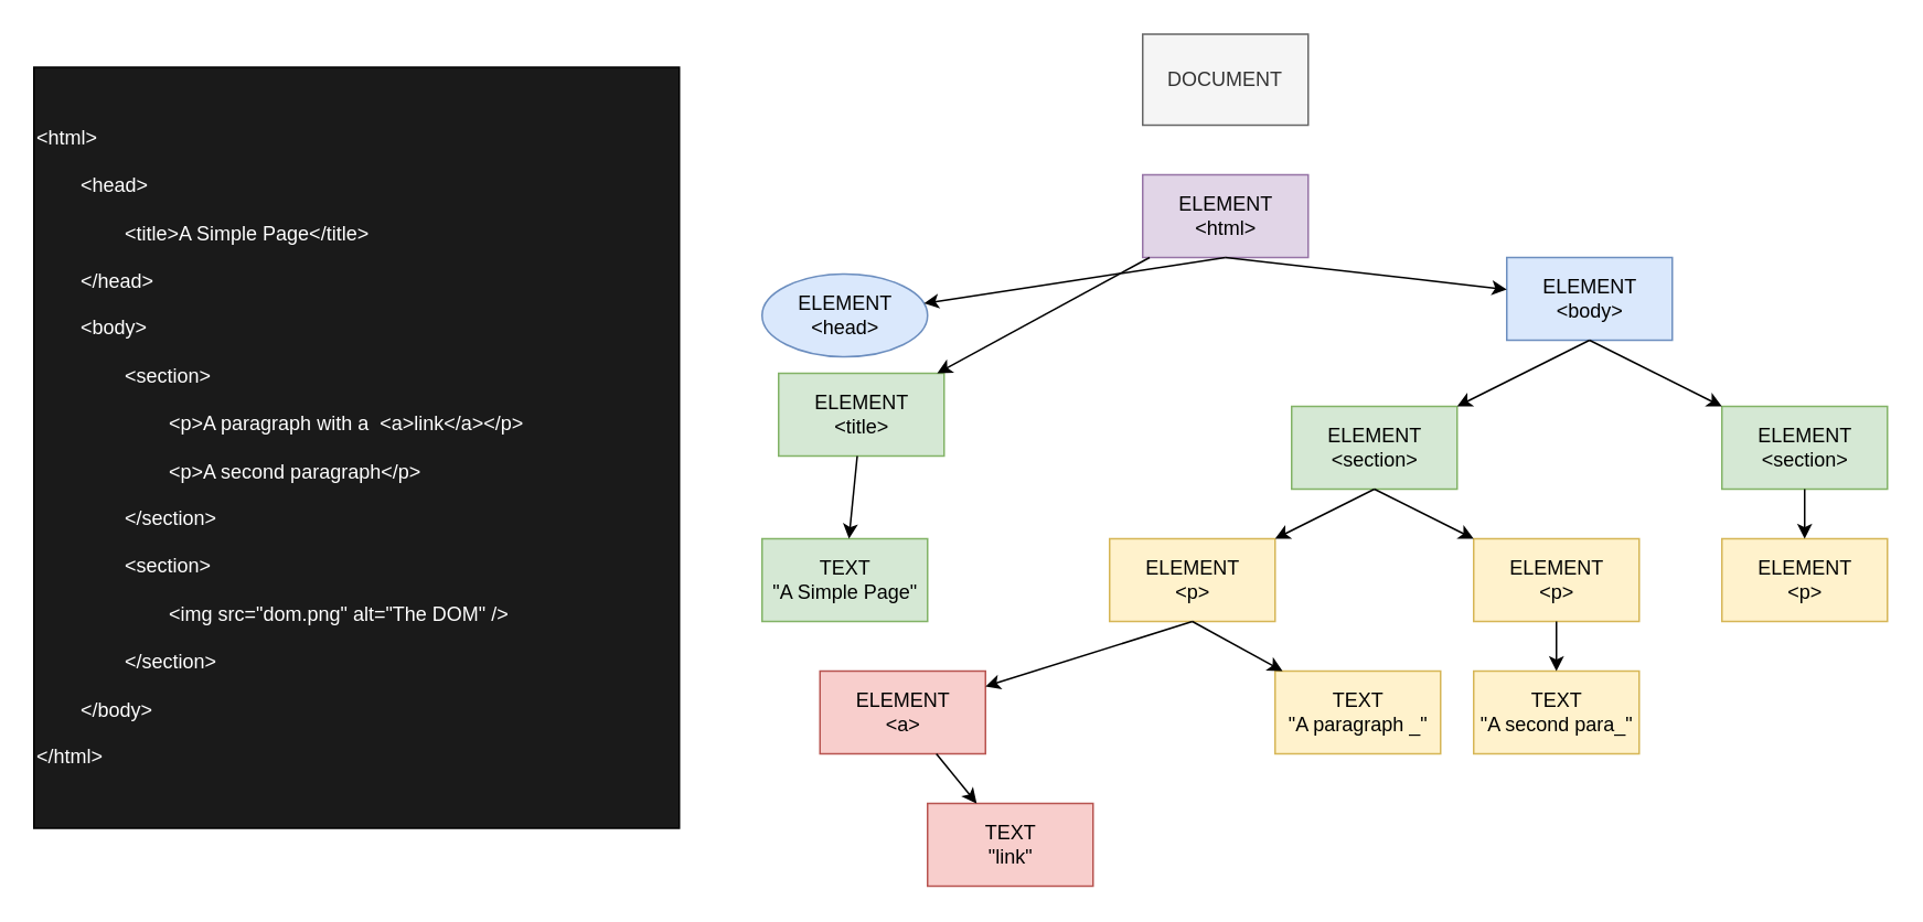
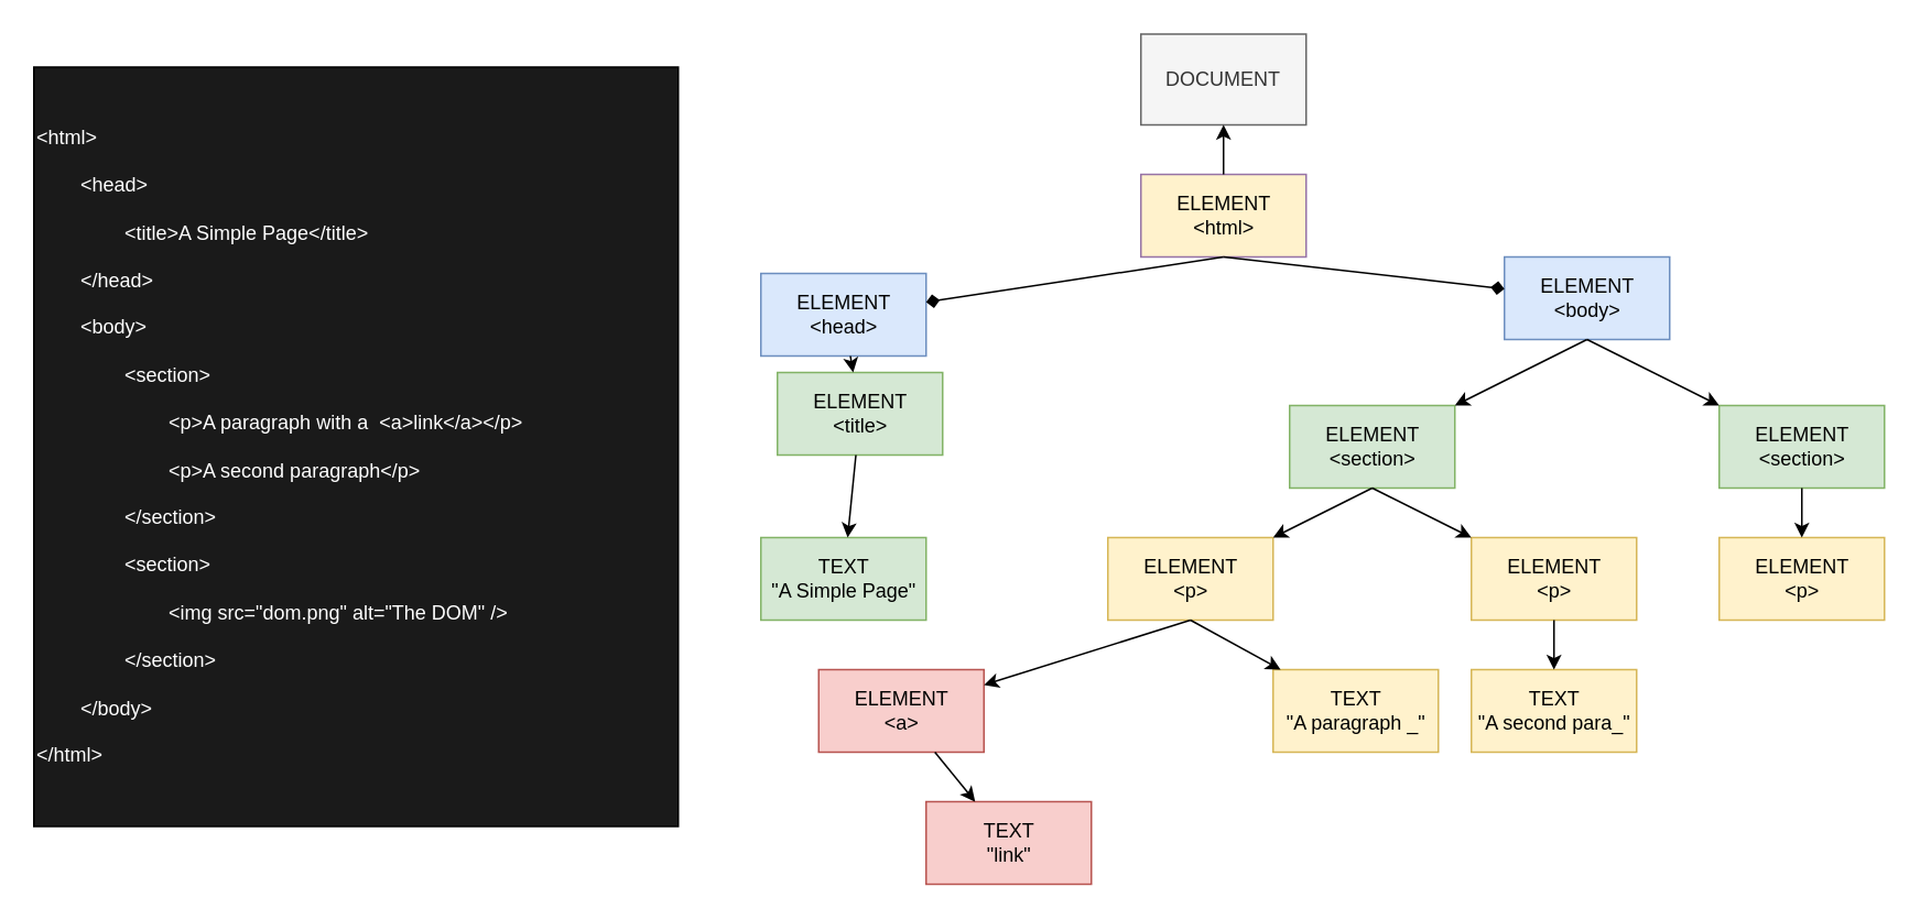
  <mxCell id="0" />
  <mxCell id="1" parent="0" />
  <mxCell id="2" value="&amp;lt;html&amp;gt;&lt;br&gt;&lt;br&gt;&lt;span style=&quot;white-space: pre&quot;&gt;&#09;&lt;/span&gt;&amp;lt;head&amp;gt;&lt;br&gt;&lt;br&gt;&lt;span style=&quot;white-space: pre&quot;&gt;&#09;&lt;/span&gt;&lt;span style=&quot;white-space: pre&quot;&gt;&#09;&lt;/span&gt;&amp;lt;title&amp;gt;A Simple Page&amp;lt;/title&amp;gt;&lt;br&gt;&lt;br&gt;&lt;span style=&quot;white-space: pre&quot;&gt;&#09;&lt;/span&gt;&amp;lt;/head&amp;gt;&lt;br&gt;&lt;br&gt;&lt;span style=&quot;white-space: pre&quot;&gt;&#09;&lt;/span&gt;&amp;lt;body&amp;gt;&lt;br&gt;&lt;br&gt;&lt;span style=&quot;white-space: pre&quot;&gt;&#09;&lt;/span&gt;&lt;span style=&quot;white-space: pre&quot;&gt;&#09;&lt;/span&gt;&amp;lt;section&amp;gt;&lt;br&gt;&lt;br&gt;&lt;span style=&quot;white-space: pre&quot;&gt;&#09;&lt;/span&gt;&lt;span style=&quot;white-space: pre&quot;&gt;&#09;&lt;/span&gt;&lt;span style=&quot;white-space: pre&quot;&gt;&#09;&lt;/span&gt;&amp;lt;p&amp;gt;A paragraph with a&amp;nbsp; &amp;lt;a&amp;gt;link&amp;lt;/a&amp;gt;&amp;lt;/p&amp;gt;&lt;br&gt;&lt;br&gt;&lt;span style=&quot;white-space: pre&quot;&gt;&#09;&lt;/span&gt;&lt;span style=&quot;white-space: pre&quot;&gt;&#09;&lt;/span&gt;&lt;span style=&quot;white-space: pre&quot;&gt;&#09;&lt;/span&gt;&amp;lt;p&amp;gt;A second paragraph&amp;lt;/p&amp;gt;&lt;br&gt;&lt;br&gt;&lt;span style=&quot;white-space: pre&quot;&gt;&#09;&lt;/span&gt;&lt;span style=&quot;white-space: pre&quot;&gt;&#09;&lt;/span&gt;&amp;lt;/section&amp;gt;&lt;br&gt;&lt;br&gt;&lt;span style=&quot;white-space: pre&quot;&gt;&#09;&lt;/span&gt;&lt;span style=&quot;white-space: pre&quot;&gt;&#09;&lt;/span&gt;&amp;lt;section&amp;gt;&lt;br&gt;&lt;br&gt;&lt;span style=&quot;white-space: pre&quot;&gt;&#09;&lt;/span&gt;&lt;span style=&quot;white-space: pre&quot;&gt;&#09;&lt;/span&gt;&lt;span style=&quot;white-space: pre&quot;&gt;&#09;&lt;/span&gt;&amp;lt;img src=&quot;dom.png&quot; alt=&quot;The DOM&quot; /&amp;gt;&lt;br&gt;&lt;br&gt;&lt;span style=&quot;white-space: pre&quot;&gt;&#09;&lt;/span&gt;&lt;span style=&quot;white-space: pre&quot;&gt;&#09;&lt;/span&gt;&amp;lt;/section&amp;gt;&lt;br&gt;&lt;br&gt;&lt;span style=&quot;white-space: pre&quot;&gt;&#09;&lt;/span&gt;&amp;lt;/body&amp;gt;&lt;br&gt;&lt;br&gt;&amp;lt;/html&amp;gt;&lt;br&gt;" style="html=1;dashed=0;whitespace=wrap;fillColor=#1A1A1A;fontColor=#FFFFFF;fontStyle=0;align=left;" vertex="1" parent="1"><mxGeometry x="20" y="40" width="390" height="460" as="geometry" /></mxCell>
  <mxCell id="3" value="" style="group" vertex="1" connectable="0" parent="1"><mxGeometry x="460" y="20" width="680" height="515" as="geometry" /></mxCell>
  <mxCell id="4" value="" style="group" vertex="1" connectable="0" parent="3"><mxGeometry y="45" width="680" height="470" as="geometry" /></mxCell>
- <mxCell id="5" value="ELEMENT&lt;br&gt;&amp;lt;html&amp;gt;" style="html=1;dashed=0;whitespace=wrap;fillColor=#e1d5e7;strokeColor=#9673a6;" vertex="1" parent="4"><mxGeometry x="230" y="40" width="100" height="50" as="geometry" /></mxCell>
- <mxCell id="6" value="ELEMENT&lt;br&gt;&amp;lt;head&amp;gt;" style="ellipse;html=1;dashed=0;whitespace=wrap;fillColor=#dae8fc;strokeColor=#6c8ebf;" vertex="1" parent="4"><mxGeometry y="100" width="100" height="50" as="geometry" /></mxCell>
- <mxCell id="7" value="" style="rounded=0;orthogonalLoop=1;jettySize=auto;html=1;exitX=0.5;exitY=1;exitDx=0;exitDy=0;" edge="1" parent="4" source="5" target="6"><mxGeometry relative="1" as="geometry" /></mxCell>
+ <mxCell id="5" value="ELEMENT&lt;br&gt;&amp;lt;html&amp;gt;" style="html=1;dashed=0;whitespace=wrap;fillColor=#fff2cc;strokeColor=#9673a6;" vertex="1" parent="4"><mxGeometry x="230" y="40" width="100" height="50" as="geometry" /></mxCell>
+ <mxCell id="6" value="ELEMENT&lt;br&gt;&amp;lt;head&amp;gt;" style="html=1;dashed=0;whitespace=wrap;fillColor=#dae8fc;strokeColor=#6c8ebf;" vertex="1" parent="4"><mxGeometry y="100" width="100" height="50" as="geometry" /></mxCell>
+ <mxCell id="7" value="" style="rounded=0;orthogonalLoop=1;jettySize=auto;html=1;exitX=0.5;exitY=1;exitDx=0;exitDy=0;endArrow=diamond;" edge="1" parent="4" source="5" target="6"><mxGeometry relative="1" as="geometry" /></mxCell>
  <mxCell id="8" value="ELEMENT&lt;br&gt;&amp;lt;body&amp;gt;" style="html=1;dashed=0;whitespace=wrap;fillColor=#dae8fc;strokeColor=#6c8ebf;" vertex="1" parent="4"><mxGeometry x="450" y="90" width="100" height="50" as="geometry" /></mxCell>
- <mxCell id="9" value="" style="edgeStyle=none;rounded=0;orthogonalLoop=1;jettySize=auto;html=1;exitX=0.5;exitY=1;exitDx=0;exitDy=0;" edge="1" parent="4" source="5" target="8"><mxGeometry relative="1" as="geometry" /></mxCell>
+ <mxCell id="9" value="" style="edgeStyle=none;rounded=0;orthogonalLoop=1;jettySize=auto;html=1;exitX=0.5;exitY=1;exitDx=0;exitDy=0;endArrow=diamond;" edge="1" parent="4" source="5" target="8"><mxGeometry relative="1" as="geometry" /></mxCell>
  <mxCell id="10" value="ELEMENT&lt;br&gt;&amp;lt;title&amp;gt;" style="html=1;dashed=0;whitespace=wrap;fillColor=#d5e8d4;strokeColor=#82b366;" vertex="1" parent="4"><mxGeometry x="10" y="160" width="100" height="50" as="geometry" /></mxCell>
+ <mxCell id="11" value="" style="edgeStyle=none;rounded=0;orthogonalLoop=1;jettySize=auto;html=1;" edge="1" parent="4" source="6" target="10"><mxGeometry relative="1" as="geometry" /></mxCell>
  <mxCell id="12" value="ELEMENT&lt;br&gt;&amp;lt;section&amp;gt;" style="html=1;dashed=0;whitespace=wrap;fillColor=#d5e8d4;strokeColor=#82b366;" vertex="1" parent="4"><mxGeometry x="320" y="180" width="100" height="50" as="geometry" /></mxCell>
  <mxCell id="13" value="" style="edgeStyle=none;rounded=0;orthogonalLoop=1;jettySize=auto;html=1;exitX=0.5;exitY=1;exitDx=0;exitDy=0;" edge="1" parent="4" source="8" target="12"><mxGeometry relative="1" as="geometry" /></mxCell>
  <mxCell id="14" value="ELEMENT&lt;br&gt;&amp;lt;section&amp;gt;" style="html=1;dashed=0;whitespace=wrap;fillColor=#d5e8d4;strokeColor=#82b366;" vertex="1" parent="4"><mxGeometry x="580" y="180" width="100" height="50" as="geometry" /></mxCell>
  <mxCell id="15" value="" style="edgeStyle=none;rounded=0;orthogonalLoop=1;jettySize=auto;html=1;exitX=0.5;exitY=1;exitDx=0;exitDy=0;" edge="1" parent="4" source="8" target="14"><mxGeometry relative="1" as="geometry" /></mxCell>
  <mxCell id="16" value="TEXT&lt;br&gt;&quot;A Simple Page&quot;" style="html=1;dashed=0;whitespace=wrap;fillColor=#d5e8d4;strokeColor=#82b366;" vertex="1" parent="4"><mxGeometry y="260" width="100" height="50" as="geometry" /></mxCell>
  <mxCell id="17" value="" style="edgeStyle=none;rounded=0;orthogonalLoop=1;jettySize=auto;html=1;" edge="1" parent="4" source="10" target="16"><mxGeometry relative="1" as="geometry" /></mxCell>
  <mxCell id="18" value="ELEMENT&lt;br&gt;&amp;lt;p&amp;gt;" style="html=1;dashed=0;whitespace=wrap;fillColor=#fff2cc;strokeColor=#d6b656;" vertex="1" parent="4"><mxGeometry x="210" y="260" width="100" height="50" as="geometry" /></mxCell>
  <mxCell id="19" value="" style="edgeStyle=none;rounded=0;orthogonalLoop=1;jettySize=auto;html=1;exitX=0.5;exitY=1;exitDx=0;exitDy=0;" edge="1" parent="4" source="12" target="18"><mxGeometry relative="1" as="geometry" /></mxCell>
  <mxCell id="20" value="ELEMENT&lt;br&gt;&amp;lt;p&amp;gt;" style="html=1;dashed=0;whitespace=wrap;fillColor=#fff2cc;strokeColor=#d6b656;" vertex="1" parent="4"><mxGeometry x="430" y="260" width="100" height="50" as="geometry" /></mxCell>
  <mxCell id="21" value="" style="edgeStyle=none;rounded=0;orthogonalLoop=1;jettySize=auto;html=1;exitX=0.5;exitY=1;exitDx=0;exitDy=0;" edge="1" parent="4" source="12" target="20"><mxGeometry relative="1" as="geometry" /></mxCell>
  <mxCell id="22" value="ELEMENT&lt;br&gt;&amp;lt;p&amp;gt;" style="html=1;dashed=0;whitespace=wrap;fillColor=#fff2cc;strokeColor=#d6b656;" vertex="1" parent="4"><mxGeometry x="580" y="260" width="100" height="50" as="geometry" /></mxCell>
  <mxCell id="23" value="" style="edgeStyle=none;rounded=0;orthogonalLoop=1;jettySize=auto;html=1;" edge="1" parent="4" source="14" target="22"><mxGeometry relative="1" as="geometry" /></mxCell>
  <mxCell id="24" value="ELEMENT&lt;br&gt;&amp;lt;a&amp;gt;" style="html=1;dashed=0;whitespace=wrap;fillColor=#f8cecc;strokeColor=#b85450;" vertex="1" parent="4"><mxGeometry x="35" y="340" width="100" height="50" as="geometry" /></mxCell>
  <mxCell id="25" value="" style="edgeStyle=none;rounded=0;orthogonalLoop=1;jettySize=auto;html=1;exitX=0.5;exitY=1;exitDx=0;exitDy=0;" edge="1" parent="4" source="18" target="24"><mxGeometry relative="1" as="geometry" /></mxCell>
  <mxCell id="26" value="TEXT&lt;br&gt;&quot;A paragraph _&quot;" style="html=1;dashed=0;whitespace=wrap;fillColor=#fff2cc;strokeColor=#d6b656;" vertex="1" parent="4"><mxGeometry x="310" y="340" width="100" height="50" as="geometry" /></mxCell>
  <mxCell id="27" value="" style="edgeStyle=none;rounded=0;orthogonalLoop=1;jettySize=auto;html=1;exitX=0.5;exitY=1;exitDx=0;exitDy=0;" edge="1" parent="4" source="18" target="26"><mxGeometry relative="1" as="geometry" /></mxCell>
  <mxCell id="28" value="TEXT&lt;br&gt;&quot;A second para_&quot;" style="html=1;dashed=0;whitespace=wrap;fillColor=#fff2cc;strokeColor=#d6b656;" vertex="1" parent="4"><mxGeometry x="430" y="340" width="100" height="50" as="geometry" /></mxCell>
  <mxCell id="29" value="" style="edgeStyle=none;rounded=0;orthogonalLoop=1;jettySize=auto;html=1;" edge="1" parent="4" source="20" target="28"><mxGeometry relative="1" as="geometry" /></mxCell>
  <mxCell id="30" value="TEXT&lt;br&gt;&quot;link&quot;" style="html=1;dashed=0;whitespace=wrap;fillColor=#f8cecc;strokeColor=#b85450;" vertex="1" parent="4"><mxGeometry x="100" y="420" width="100" height="50" as="geometry" /></mxCell>
  <mxCell id="31" value="" style="edgeStyle=none;rounded=0;orthogonalLoop=1;jettySize=auto;html=1;" edge="1" parent="4" source="24" target="30"><mxGeometry relative="1" as="geometry" /></mxCell>
  <mxCell id="32" value="DOCUMENT" style="whiteSpace=wrap;html=1;fillColor=#f5f5f5;strokeColor=#666666;dashed=0;fontColor=#333333;" vertex="1" parent="3"><mxGeometry x="230" width="100" height="55" as="geometry" /></mxCell>
- <mxCell id="33" value="" style="edgeStyle=none;rounded=0;orthogonalLoop=1;jettySize=auto;html=1;fontColor=#FFFFFF;" edge="1" parent="3" source="5" target="10"><mxGeometry relative="1" as="geometry" /></mxCell>
+ <mxCell id="33" value="" style="edgeStyle=none;rounded=0;orthogonalLoop=1;jettySize=auto;html=1;fontColor=#FFFFFF;" edge="1" parent="3" source="5" target="32"><mxGeometry relative="1" as="geometry" /></mxCell>
